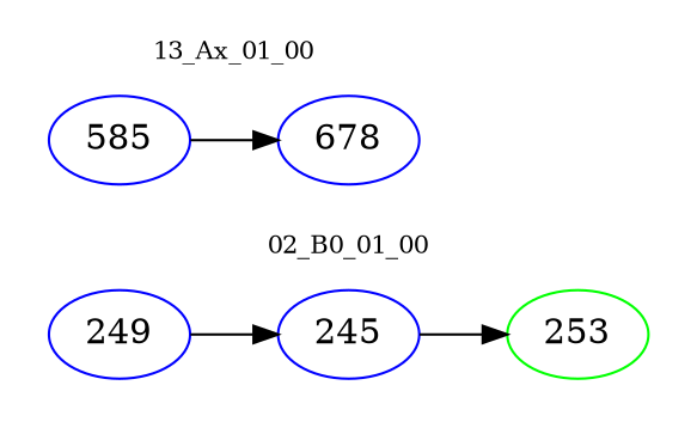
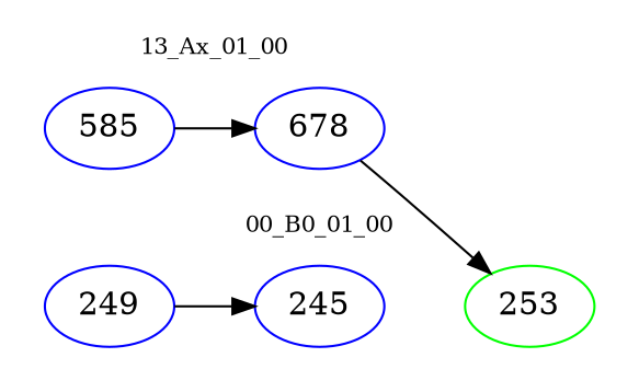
  digraph {
    rankdir=LR
    node [color=blue]
    edge [color=black]
    n1 [label=585]
    n2 [label=678]
    n3 [label=249]
    n4 [label=245]
    n5 [color=green label=253]
    subgraph cluster_1 {
      color=white
      fontsize=10
      label="13_Ax_01_00"
      n1
      n2
    }
    subgraph cluster_2 {
      color=white
      fontsize=10
-     label="02_B0_01_00"
+     label="00_B0_01_00"
      n3
      n4
      n5
    }
    n1 -> n2
    n3 -> n4
-   n4 -> n5
+   n2 -> n5
  }
